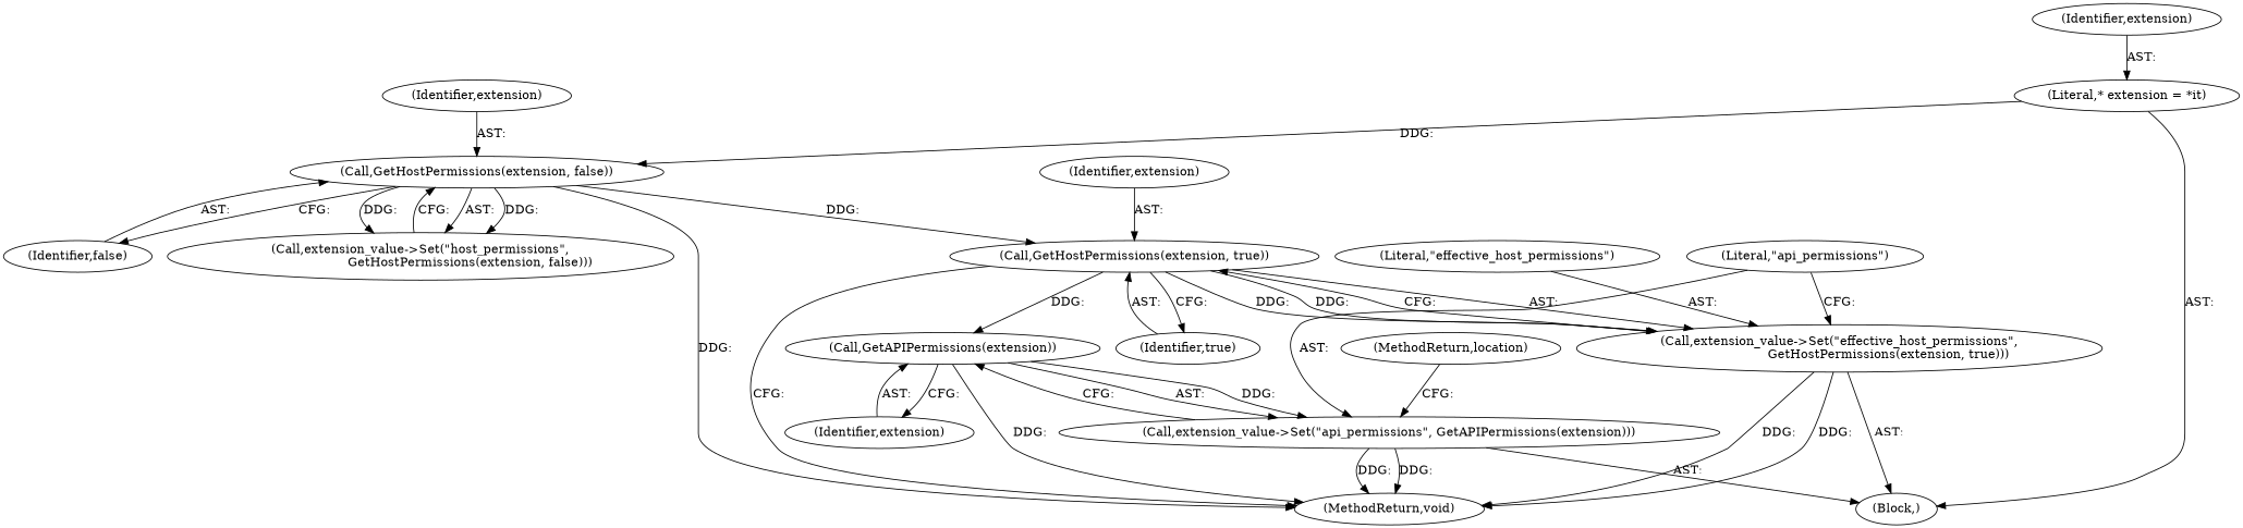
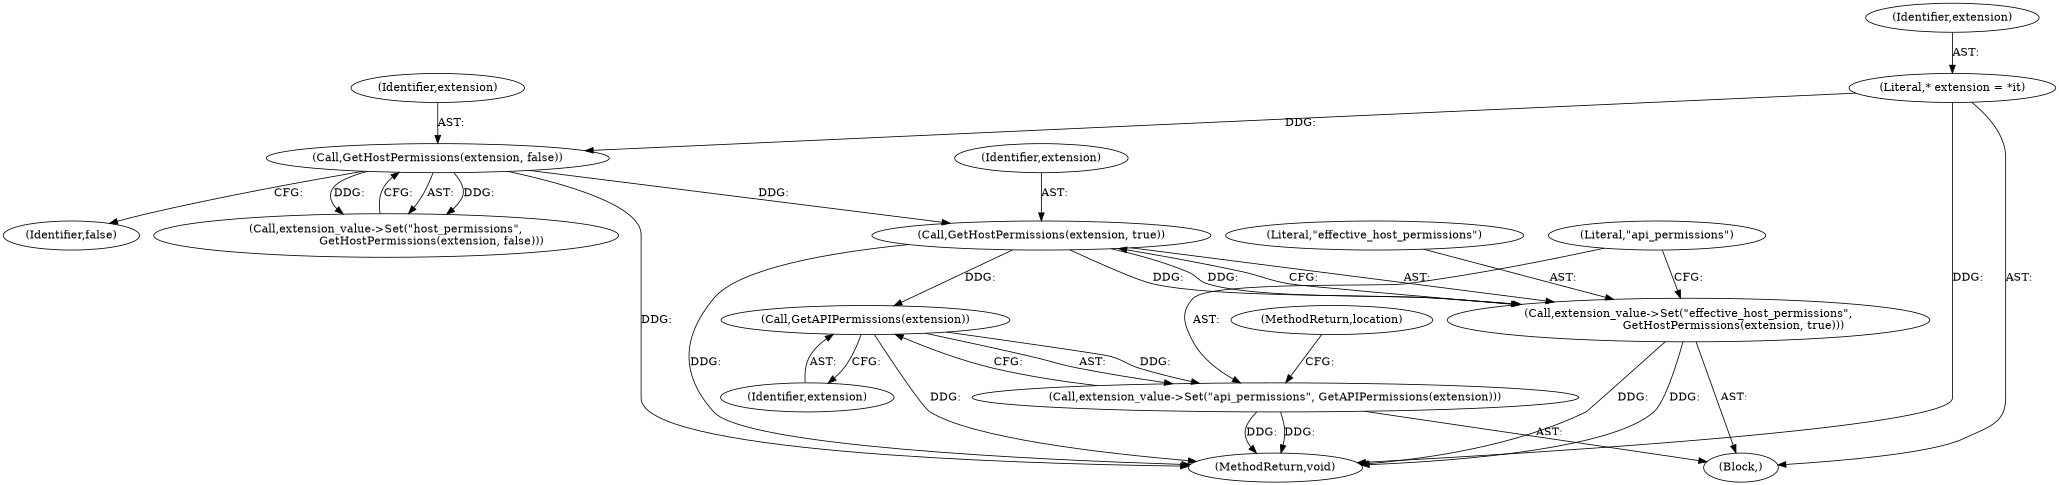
  digraph {
    n1 [label="(Call,GetHostPermissions(extension, true))"]
    n2 [label="(Call,extension_value->Set(\"effective_host_permissions\",\n                         GetHostPermissions(extension, true)))"]
    n3 [label="(Call,GetAPIPermissions(extension))"]
-   n4 [label="(Identifier,true)"]
    n5 [label="(MethodReturn,void)"]
    n6 [label="(Block,)"]
    n7 [label="(Call,extension_value->Set(\"api_permissions\", GetAPIPermissions(extension)))"]
    n8 [label="(Identifier,extension)"]
    n9 [label="(Call,GetHostPermissions(extension, false))"]
    n10 [label="(Call,extension_value->Set(\"host_permissions\",\n                         GetHostPermissions(extension, false)))"]
    n11 [label="(Identifier,false)"]
    n12 [label="(Literal,* extension = *it)"]
    n13 [label="(Literal,\"effective_host_permissions\")"]
    n14 [label="(Identifier,extension)"]
    n15 [label="(Literal,\"api_permissions\")"]
    n16 [label="(MethodReturn,location)"]
    n17 [label="(Identifier,extension)"]
    n18 [label="(Identifier,extension)"]
    n1 -> n2 [label="AST: "]
    n1 -> n2 [label="DDG: "]
    n1 -> n2 [label="DDG: "]
    n1 -> n3 [label="DDG: "]
-   n1 -> n4 [label="CFG: "]
-   n1 -> n5 [label="CFG: "]
+   n1 -> n5 [label="DDG: "]
    n2 -> n1 [label="CFG: "]
    n2 -> n5 [label="DDG: "]
    n2 -> n5 [label="DDG: "]
    n2 -> n6 [label="AST: "]
    n3 -> n5 [label="DDG: "]
    n3 -> n7 [label="AST: "]
    n3 -> n7 [label="DDG: "]
    n3 -> n8 [label="CFG: "]
-   n4 -> n1 [label="AST: "]
    n7 -> n3 [label="CFG: "]
    n7 -> n5 [label="DDG: "]
    n7 -> n5 [label="DDG: "]
    n7 -> n6 [label="AST: "]
    n8 -> n3 [label="AST: "]
    n9 -> n1 [label="DDG: "]
    n9 -> n5 [label="DDG: "]
    n9 -> n10 [label="AST: "]
    n9 -> n10 [label="DDG: "]
    n9 -> n10 [label="DDG: "]
    n9 -> n11 [label="CFG: "]
    n10 -> n9 [label="CFG: "]
-   n11 -> n9 [label="AST: "]
+   n12 -> n5 [label="DDG: "]
    n12 -> n6 [label="AST: "]
    n12 -> n9 [label="DDG: "]
    n13 -> n2 [label="AST: "]
    n14 -> n1 [label="AST: "]
    n15 -> n2 [label="CFG: "]
    n15 -> n7 [label="AST: "]
    n16 -> n7 [label="CFG: "]
    n17 -> n9 [label="AST: "]
    n18 -> n12 [label="AST: "]
  }
